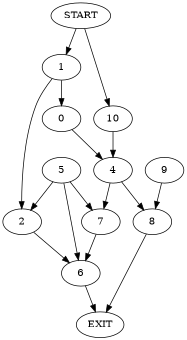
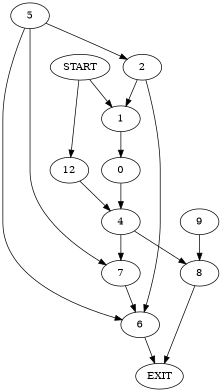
  digraph {
    fontname="DejaVu Serif"
    node [fontname="DejaVu Serif"]
    edge [fontname="DejaVu Serif"]
    n1 [label=START]
    1
-   10
+   10 [label=12]
    2
    n5 [label=0]
    4
    n7 [label=EXIT]
    6
    5
    7
    8
    9
    n1 -> 1
    n1 -> 10
-   1 -> 2
+   2 -> 1
    1 -> n5
    10 -> 4
    2 -> 6
    n5 -> 4
    4 -> 7
    4 -> 8
    6 -> n7
    5 -> 2
    5 -> 6
    5 -> 7
    7 -> 6
    8 -> n7
    9 -> 8
  }
